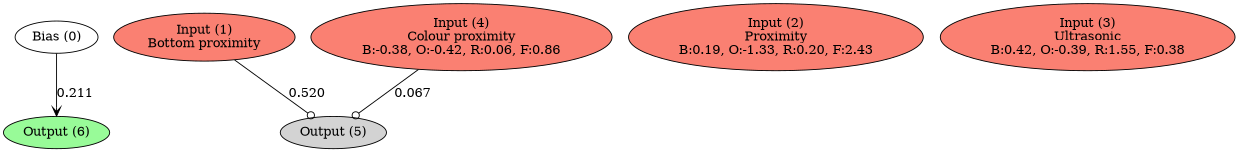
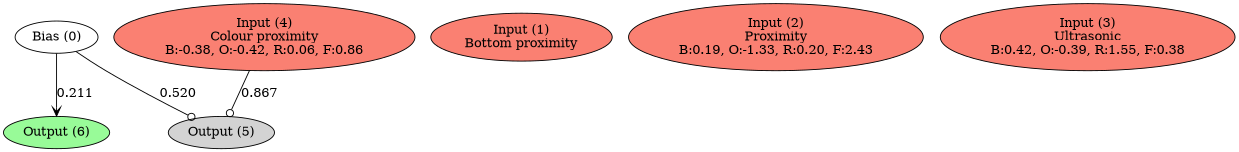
  digraph {
    node [fillcolor=salmon style=filled]
    edge [arrowhead=odot]
    n1 [fillcolor=white label="Bias (0)"]
    n2 [label="Input (1)\nBottom proximity"]
    n3 [label="Input (2)\nProximity\nB:0.19, O:-1.33, R:0.20, F:2.43"]
    n4 [label="Input (3)\nUltrasonic\nB:0.42, O:-0.39, R:1.55, F:0.38"]
    n5 [label="Input (4)\nColour proximity\nB:-0.38, O:-0.42, R:0.06, F:0.86"]
    n6 [fillcolor=lightgrey label="Output (5)"]
    n7 [fillcolor=palegreen label="Output (6)"]
    subgraph sub_1 {
      rank=same
      n1
      n2
      n3
      n4
      n5
    }
    subgraph sub_2 {
      rank=same
      n6
      n7
    }
-   n2 -> n6 [label=0.520]
+   n1 -> n6 [label=0.520]
    n1 -> n7 [arrowhead=vee label=0.211]
-   n5 -> n6 [label=0.067]
+   n5 -> n6 [label=0.867]
  }
